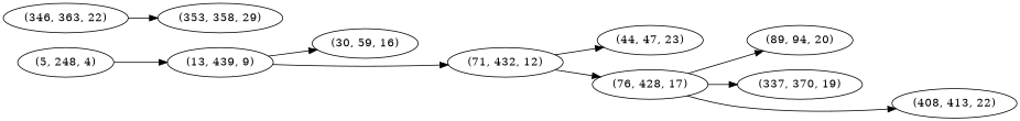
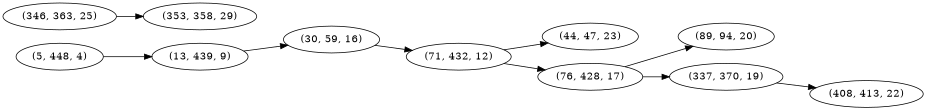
  digraph {
    rankdir=LR
-   "(5, 448, 4)" [label="(5, 248, 4)"]
+   "(5, 448, 4)"
    "(13, 439, 9)"
    "(30, 59, 16)"
    "(71, 432, 12)"
    "(44, 47, 23)"
    n6 [label="(76, 428, 17)"]
    "(89, 94, 20)"
    "(337, 370, 19)"
    "(408, 413, 22)"
-   "(346, 363, 25)" [label="(346, 363, 22)"]
+   "(346, 363, 25)"
    "(353, 358, 29)"
    "(5, 448, 4)" -> "(13, 439, 9)"
    "(13, 439, 9)" -> "(30, 59, 16)"
-   "(13, 439, 9)" -> "(71, 432, 12)"
+   "(30, 59, 16)" -> "(71, 432, 12)"
    "(71, 432, 12)" -> "(44, 47, 23)"
    "(71, 432, 12)" -> n6
    n6 -> "(89, 94, 20)"
    n6 -> "(337, 370, 19)"
-   n6 -> "(408, 413, 22)"
+   "(337, 370, 19)" -> "(408, 413, 22)"
    "(346, 363, 25)" -> "(353, 358, 29)"
  }
